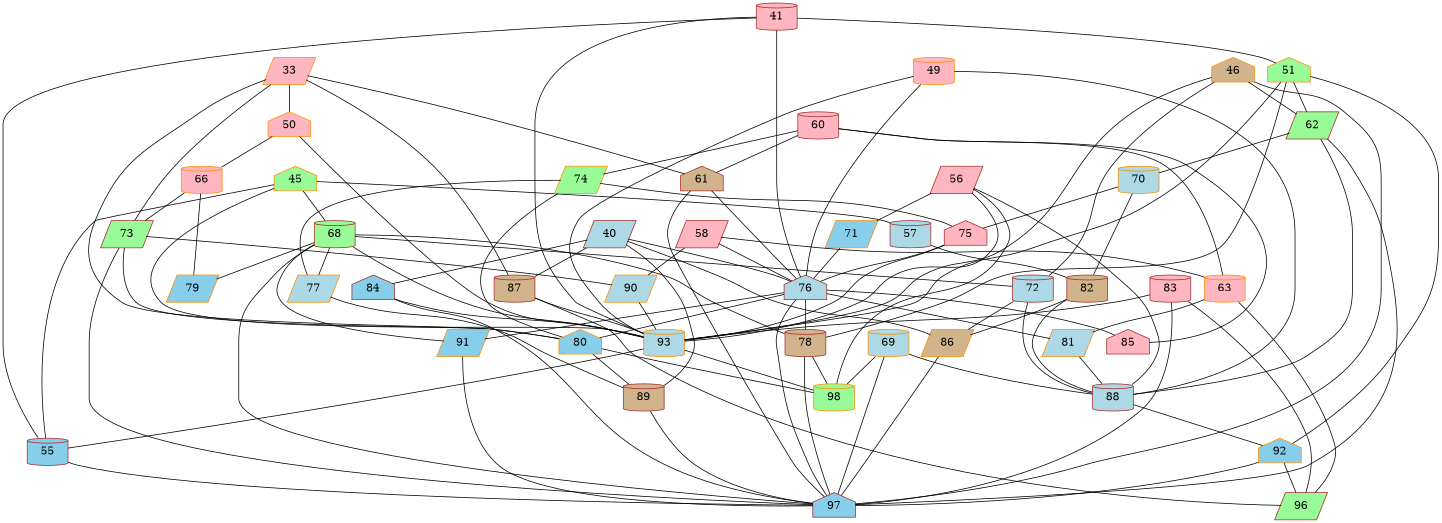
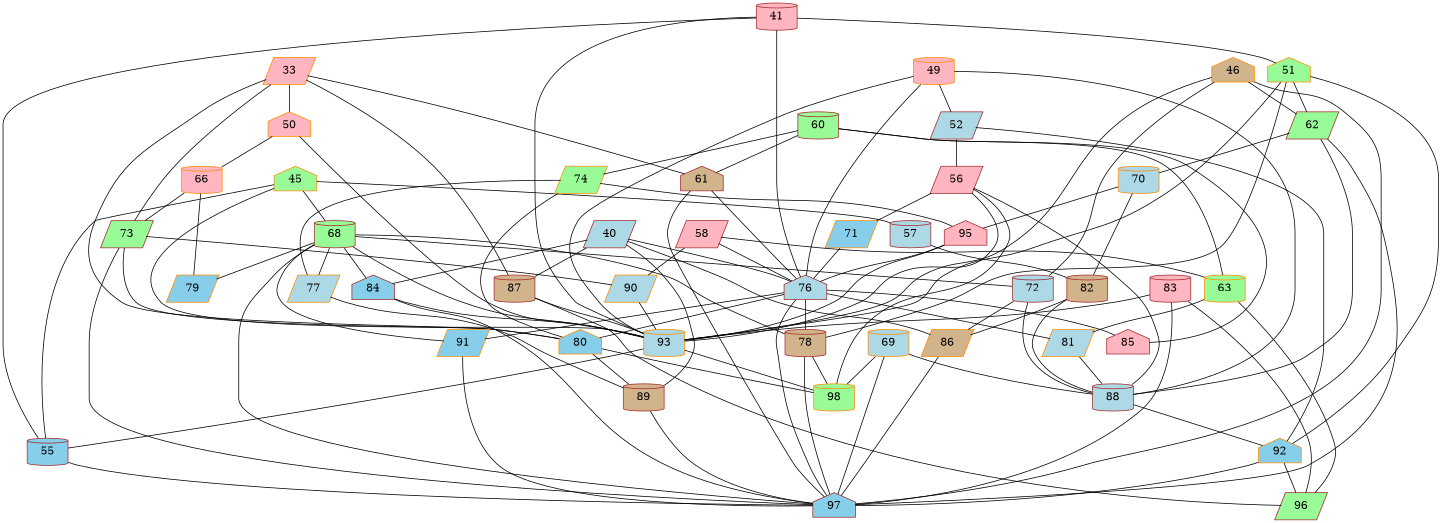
  graph {
    node [color=brown fillcolor=lightblue shape=cylinder style=filled]
    77 [color=darkorange shape=parallelogram]
    89 [fillcolor=tan super="+11"]
    79 [color=darkorange fillcolor=skyblue shape=parallelogram super="+7"]
    85 [fillcolor=lightpink shape=house]
    33 [color=darkorange fillcolor=lightpink shape=parallelogram super="+17"]
    50 [color=darkorange fillcolor=lightpink shape=house]
    61 [fillcolor=tan shape=house]
    73 [fillcolor=palegreen shape=parallelogram super="+34"]
    80 [color=darkorange fillcolor=skyblue shape=house super="+37"]
    87 [fillcolor=tan]
    93 [color=darkorange super="+5+16+65+32"]
    66 [color=darkorange fillcolor=lightpink]
    76 [shape=house super="+24+55+67"]
    97 [fillcolor=skyblue shape=house super="+12+43+35+59"]
    90 [color=darkorange shape=parallelogram]
    98 [color=darkorange fillcolor=palegreen super="+9+94"]
    96 [fillcolor=palegreen shape=parallelogram]
    82 [fillcolor=tan]
    57
    81 [color=darkorange shape=parallelogram]
    88 [super="+3+38"]
    40 [shape=parallelogram super="+2"]
    84 [fillcolor=skyblue shape=house]
    86 [color=darkorange fillcolor=tan shape=parallelogram super="+53"]
    78 [fillcolor=tan super="+18"]
    91 [color=darkorange fillcolor=skyblue shape=parallelogram]
    41 [fillcolor=lightpink super="+13"]
    51 [color=darkorange fillcolor=palegreen shape=house super="+8"]
    n29 [fillcolor=skyblue label=55 super="+27"]
    62 [fillcolor=palegreen shape=parallelogram super="+20"]
    92 [color=darkorange fillcolor=skyblue shape=house super="+47"]
    56 [fillcolor=lightpink shape=parallelogram super="+25+39"]
    71 [color=darkorange fillcolor=skyblue shape=parallelogram]
    45 [color=darkorange fillcolor=palegreen shape=house]
    68 [fillcolor=palegreen super="+6+48+29"]
    72
    46 [color=darkorange fillcolor=tan shape=house super="+42"]
    70 [color=darkorange]
    49 [color=darkorange fillcolor=lightpink]
+   52 [shape=parallelogram]
    58 [fillcolor=lightpink shape=parallelogram]
-   63 [color=darkorange fillcolor=lightpink]
-   60 [fillcolor=lightpink]
+   63 [color=darkorange fillcolor=palegreen]
+   60 [fillcolor=palegreen]
    74 [color=darkorange fillcolor=palegreen shape=parallelogram]
-   75 [fillcolor=lightpink shape=house]
+   75 [fillcolor=lightpink shape=house label=95]
    69 [color=darkorange]
    83 [fillcolor=lightpink]
    77 -- 89
    89 -- 97
    33 -- 50 [weight=2]
    33 -- 61
    33 -- 73
    33 -- 80
    33 -- 87
    50 -- 93
    50 -- 66
    61 -- 76
    61 -- 97
    73 -- 80
    73 -- 97
    73 -- 90 [weight=2]
    80 -- 89
    80 -- 98 [weight=2]
    87 -- 93
    87 -- 96
    93 -- 98 [weight=2]
    93 -- n29
    66 -- 79
    66 -- 73
    76 -- 85 [weight=2]
    76 -- 80 [weight=2]
    76 -- 97
    76 -- 81
    76 -- 78
    76 -- 91 [weight=2]
    90 -- 93
    82 -- 88
    82 -- 86
    57 -- 82
    81 -- 88
    88 -- 92
    40 -- 89
    40 -- 87
    40 -- 76
    40 -- 84
    40 -- 86 [weight=2]
    84 -- 93
    84 -- 97
    86 -- 97 [weight=2]
    78 -- 97
    78 -- 98 [weight=2]
    91 -- 97
    41 -- 93
    41 -- 76
    41 -- 51 [weight=2]
    41 -- n29
    51 -- 93
    51 -- 78
    51 -- 62
    51 -- 92
    n29 -- 97 [weight=3]
    62 -- 97
    62 -- 88
    62 -- 70 [weight=2]
    92 -- 97 [weight=2]
    92 -- 96
    56 -- 93
    56 -- 98
    56 -- 88
    56 -- 71 [weight=3]
    71 -- 76
    45 -- 93
    45 -- 57
    45 -- n29
    45 -- 68
    68 -- 77
    68 -- 79 [weight=3]
    68 -- 93 [weight=2]
    68 -- 97
+   68 -- 84
    68 -- 78
    68 -- 91
    68 -- 72
    72 -- 88
    72 -- 86
    46 -- 93
    46 -- 97 [weight=3]
    46 -- 62
    46 -- 72
    70 -- 82
    70 -- 75
    49 -- 93
    49 -- 76
    49 -- 88
+   49 -- 52
+   52 -- 92
+   52 -- 56
    58 -- 76
    58 -- 90
    58 -- 63
    63 -- 96
    63 -- 81
    60 -- 85
    60 -- 61
    60 -- 63
    60 -- 74
    74 -- 77
    74 -- 80
    74 -- 75
    75 -- 93
    75 -- 76
    69 -- 97 [weight=2]
    69 -- 98
    69 -- 88
    83 -- 93 [weight=2]
    83 -- 97
    83 -- 96
  }
